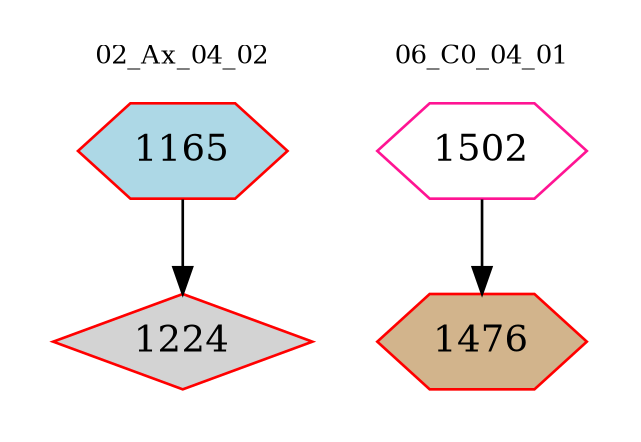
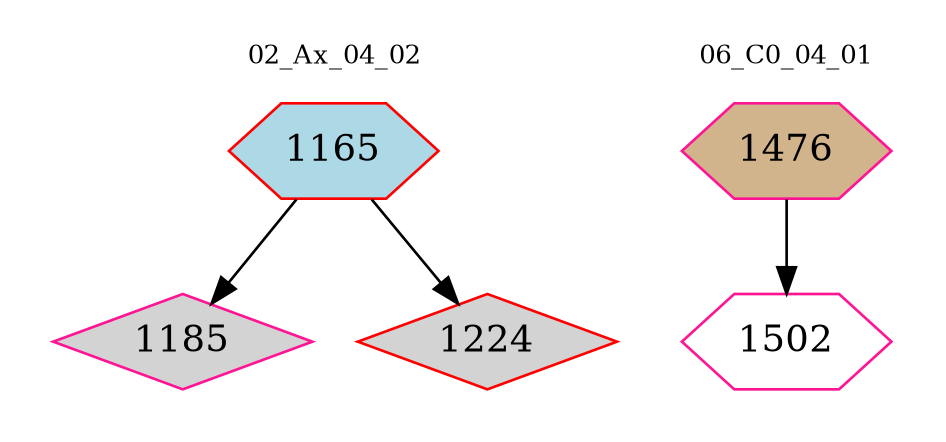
  digraph {
    node [color=deeppink fillcolor=lightgrey shape=hexagon style=filled]
    edge [color=black]
    n1 [color=red fillcolor=lightblue label=1165]
+   n2 [label=1185 shape=diamond]
    n3 [color=red label=1224 shape=diamond]
-   n4 [color=red fillcolor=tan label=1476]
+   n4 [fillcolor=tan label=1476]
    n5 [fillcolor=white label=1502]
    subgraph cluster_1 {
      color=white
      fontsize=10
      label="02_Ax_04_02"
      n1
+     n2
      n3
    }
    subgraph cluster_2 {
      color=white
      fontsize=10
      label="06_C0_04_01"
      n4
      n5
    }
+   n1 -> n2
    n1 -> n3
-   n5 -> n4
+   n4 -> n5
  }
